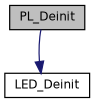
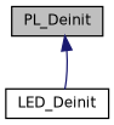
  digraph {
    rankdir=TB
    node [color=black fontname=Helvetica fontsize=10 shape=record style=filled]
    n1 [fillcolor=grey75 fontcolor=black height=0.2 label=PL_Deinit width=0.4]
    n2 [fillcolor=white height=0.2 label=LED_Deinit width=0.4]
-   n1 -> n2 [color=midnightblue fontname=Helvetica fontsize=10 labelfontname=Helvetica labelfontsize=10 style=solid]
+   n2 -> n1 [color=midnightblue fontname=Helvetica fontsize=10 labelfontname=Helvetica labelfontsize=10 style=solid]
  }
